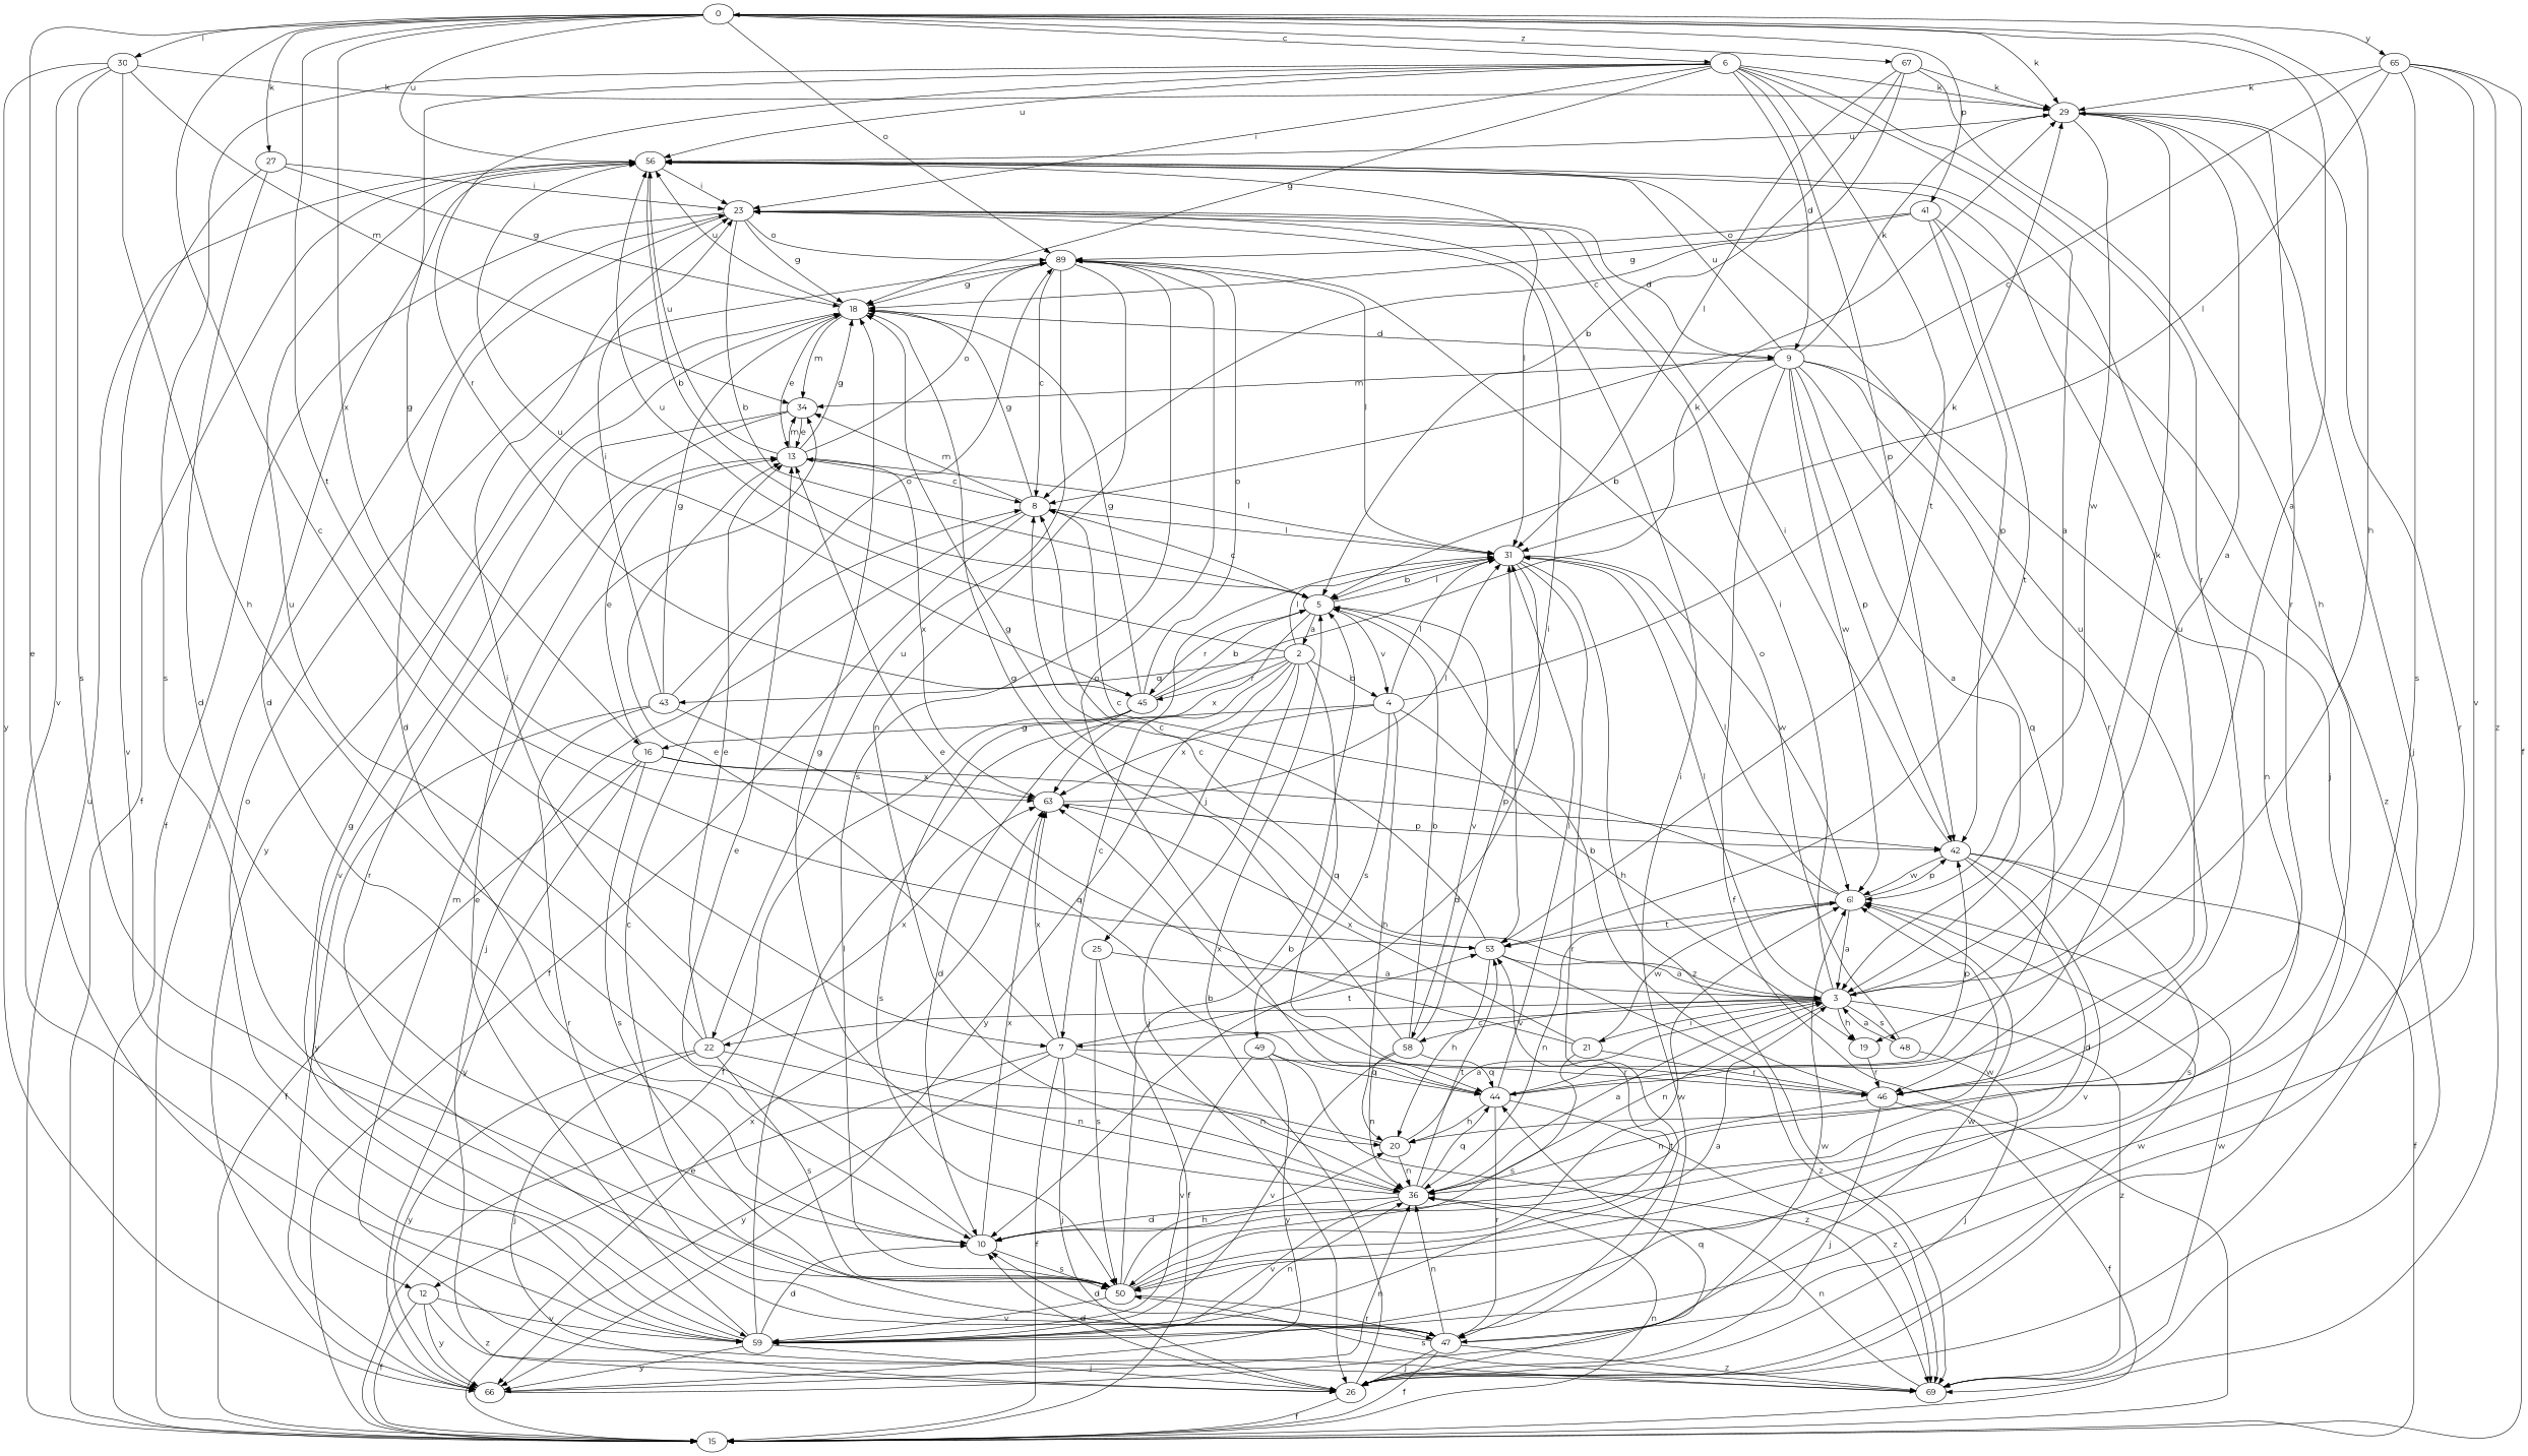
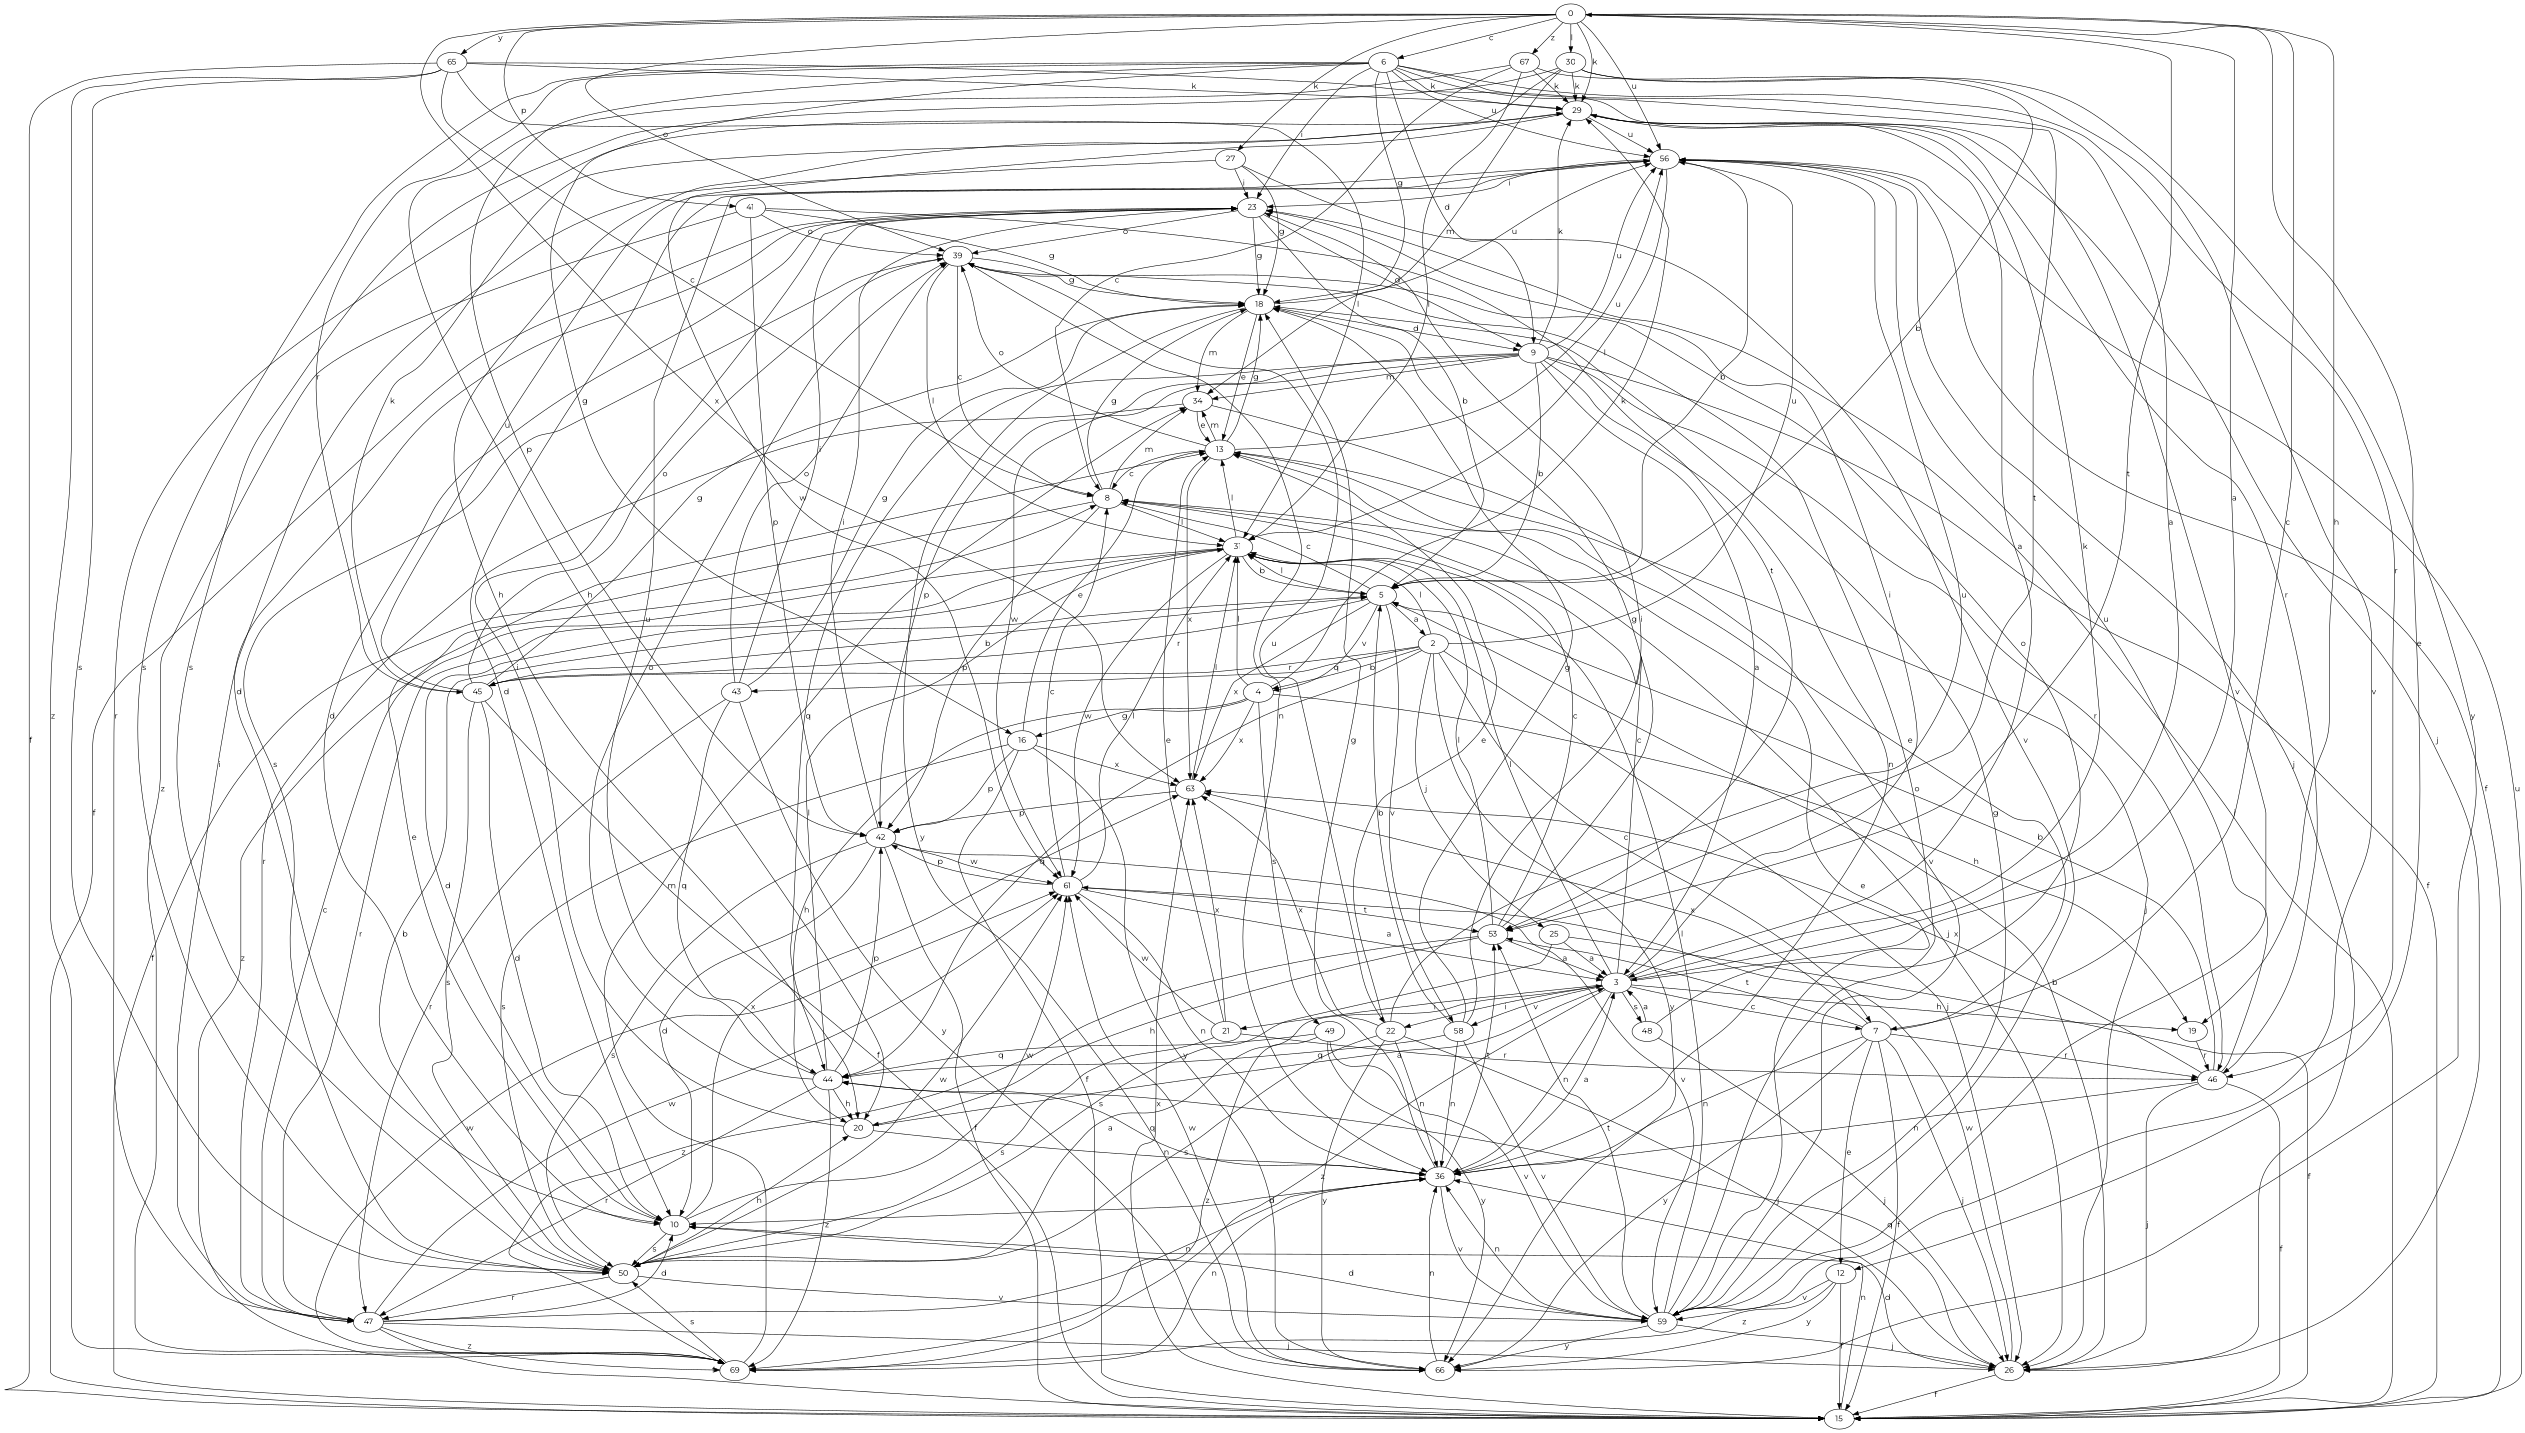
  strict digraph {
    fontname=Montserrat
    node [fontname=Montserrat]
    edge [fontname=Montserrat]
    0
    6
    7
    12
    19
    27
    29
    30
-   39 [label=89]
+   39
    41
    53
    56
    63
    65
    67
    45
    3
    23
    16
    9
    18
    42
    46
    50
    26
    66
    36
    13
    15
    69
    59
    10
    61
    47
    20
    34
    31
    8
    22
    5
    2
    4
    25
    43
    44
    49
    21
    48
    58
    0 -> 6 [label=c]
    0 -> 7 [label=c]
    0 -> 12 [label=e]
    0 -> 19 [label=h]
    0 -> 27 [label=k]
    0 -> 29 [label=k]
    0 -> 30 [label=l]
    0 -> 39 [label=o]
    0 -> 41 [label=p]
    0 -> 53 [label=t]
    0 -> 56 [label=u]
    0 -> 63 [label=x]
    0 -> 65 [label=y]
    0 -> 67 [label=z]
    6 -> 29 [label=k]
    6 -> 53 [label=t]
    6 -> 56 [label=u]
    6 -> 45 [label=r]
    6 -> 3 [label=a]
    6 -> 23 [label=i]
    6 -> 16 [label=g]
    6 -> 9 [label=d]
    6 -> 18 [label=g]
    6 -> 42 [label=p]
    6 -> 46 [label=r]
    6 -> 50 [label=s]
    7 -> 12 [label=e]
    7 -> 53 [label=t]
    7 -> 63 [label=x]
    7 -> 46 [label=r]
    7 -> 26 [label=j]
    7 -> 66 [label=y]
    7 -> 36 [label=n]
    7 -> 13 [label=e]
    7 -> 15 [label=f]
    12 -> 66 [label=y]
    12 -> 15 [label=f]
    12 -> 69 [label=z]
    12 -> 59 [label=v]
    19 -> 46 [label=r]
    27 -> 23 [label=i]
    27 -> 18 [label=g]
    27 -> 59 [label=v]
    27 -> 10 [label=d]
    29 -> 56 [label=u]
    29 -> 3 [label=a]
    29 -> 46 [label=r]
    29 -> 26 [label=j]
    29 -> 61 [label=w]
    29 -> 47 [label=r]
    30 -> 29 [label=k]
    30 -> 50 [label=s]
    30 -> 66 [label=y]
    30 -> 59 [label=v]
    30 -> 20 [label=h]
    30 -> 34 [label=m]
    39 -> 18 [label=g]
    39 -> 50 [label=s]
    39 -> 36 [label=n]
    39 -> 31 [label=l]
    39 -> 8 [label=c]
    39 -> 22 [label=u]
    41 -> 39 [label=o]
    41 -> 53 [label=t]
    41 -> 18 [label=g]
    41 -> 42 [label=p]
    41 -> 69 [label=z]
    53 -> 3 [label=a]
    53 -> 18 [label=g]
    53 -> 69 [label=z]
    53 -> 20 [label=h]
    53 -> 31 [label=l]
    53 -> 8 [label=c]
    56 -> 23 [label=i]
    56 -> 26 [label=j]
    56 -> 15 [label=f]
    56 -> 10 [label=d]
    56 -> 31 [label=l]
    56 -> 5 [label=b]
    63 -> 42 [label=p]
    63 -> 31 [label=l]
    65 -> 29 [label=k]
    65 -> 50 [label=s]
    65 -> 15 [label=f]
    65 -> 69 [label=z]
    65 -> 59 [label=v]
    65 -> 31 [label=l]
    65 -> 8 [label=c]
    67 -> 29 [label=k]
    67 -> 20 [label=h]
    67 -> 31 [label=l]
    67 -> 8 [label=c]
    67 -> 5 [label=b]
    45 -> 29 [label=k]
    45 -> 39 [label=o]
    45 -> 56 [label=u]
    45 -> 18 [label=g]
    45 -> 50 [label=s]
    45 -> 15 [label=f]
    45 -> 10 [label=d]
    45 -> 5 [label=b]
    3 -> 0 [label=a]
    3 -> 7 [label=c]
    3 -> 19 [label=h]
    3 -> 29 [label=k]
    3 -> 23 [label=i]
    3 -> 36 [label=n]
    3 -> 69 [label=z]
    3 -> 31 [label=l]
    3 -> 8 [label=c]
    3 -> 22 [label=i]
    3 -> 21 [label=i]
    3 -> 48 [label=s]
    3 -> 58 [label=v]
    23 -> 39 [label=o]
    23 -> 9 [label=d]
    23 -> 18 [label=g]
    23 -> 15 [label=f]
    23 -> 10 [label=d]
    23 -> 5 [label=b]
    16 -> 63 [label=x]
    16 -> 42 [label=p]
    16 -> 50 [label=s]
    16 -> 66 [label=y]
    16 -> 13 [label=e]
    16 -> 15 [label=f]
    9 -> 29 [label=k]
    9 -> 56 [label=u]
    9 -> 3 [label=a]
    9 -> 42 [label=p]
    9 -> 46 [label=r]
    9 -> 36 [label=n]
    9 -> 15 [label=f]
    9 -> 61 [label=w]
    9 -> 34 [label=m]
    9 -> 5 [label=b]
    9 -> 44 [label=q]
    18 -> 56 [label=u]
    18 -> 9 [label=d]
    18 -> 66 [label=y]
    18 -> 13 [label=e]
    18 -> 34 [label=m]
    42 -> 23 [label=i]
    42 -> 50 [label=s]
    42 -> 15 [label=f]
    42 -> 59 [label=v]
    42 -> 10 [label=d]
    42 -> 61 [label=w]
    46 -> 56 [label=u]
    46 -> 63 [label=x]
    46 -> 26 [label=j]
    46 -> 36 [label=n]
    46 -> 15 [label=f]
    46 -> 5 [label=b]
    50 -> 3 [label=a]
    50 -> 59 [label=v]
    50 -> 61 [label=w]
    50 -> 47 [label=r]
    50 -> 20 [label=h]
    50 -> 5 [label=b]
    26 -> 15 [label=f]
    26 -> 10 [label=d]
    26 -> 61 [label=w]
    26 -> 5 [label=b]
    26 -> 44 [label=q]
    66 -> 36 [label=n]
    66 -> 61 [label=w]
    36 -> 53 [label=t]
    36 -> 3 [label=a]
    36 -> 18 [label=g]
    36 -> 59 [label=v]
    36 -> 10 [label=d]
    36 -> 44 [label=q]
    13 -> 39 [label=o]
    13 -> 56 [label=u]
    13 -> 63 [label=x]
    13 -> 18 [label=g]
+   13 -> 26 [label=j]
    13 -> 34 [label=m]
    13 -> 8 [label=c]
    15 -> 56 [label=u]
    15 -> 63 [label=x]
    15 -> 23 [label=i]
    15 -> 36 [label=n]
    69 -> 50 [label=s]
    69 -> 36 [label=n]
    69 -> 61 [label=w]
    69 -> 34 [label=m]
    59 -> 39 [label=o]
    59 -> 53 [label=t]
    59 -> 18 [label=g]
    59 -> 26 [label=j]
    59 -> 66 [label=y]
    59 -> 36 [label=n]
    59 -> 13 [label=e]
    59 -> 10 [label=d]
    59 -> 31 [label=l]
    10 -> 63 [label=x]
    10 -> 50 [label=s]
    10 -> 13 [label=e]
    10 -> 61 [label=w]
    61 -> 53 [label=t]
    61 -> 3 [label=a]
    61 -> 42 [label=p]
    61 -> 36 [label=n]
    61 -> 31 [label=l]
    61 -> 8 [label=c]
    47 -> 23 [label=i]
    47 -> 26 [label=j]
    47 -> 36 [label=n]
    47 -> 15 [label=f]
    47 -> 69 [label=z]
    47 -> 10 [label=d]
    47 -> 61 [label=w]
    47 -> 8 [label=c]
    20 -> 3 [label=a]
    20 -> 23 [label=i]
    20 -> 36 [label=n]
    34 -> 13 [label=e]
    34 -> 59 [label=v]
    34 -> 47 [label=r]
    31 -> 13 [label=l]
    31 -> 69 [label=z]
    31 -> 10 [label=d]
    31 -> 61 [label=w]
    31 -> 47 [label=r]
    31 -> 5 [label=b]
    8 -> 18 [label=g]
+   8 -> 42 [label=p]
    8 -> 26 [label=j]
    8 -> 15 [label=f]
    8 -> 34 [label=m]
    8 -> 31 [label=l]
    22 -> 56 [label=u]
    22 -> 63 [label=x]
    22 -> 50 [label=s]
    22 -> 26 [label=j]
    22 -> 66 [label=y]
    22 -> 36 [label=n]
    22 -> 13 [label=e]
    5 -> 63 [label=x]
    5 -> 45 [label=r]
    5 -> 31 [label=l]
    5 -> 8 [label=c]
    5 -> 2 [label=a]
    5 -> 4 [label=v]
    5 -> 58 [label=v]
    2 -> 7 [label=c]
    2 -> 56 [label=u]
    2 -> 45 [label=r]
    2 -> 26 [label=j]
    2 -> 66 [label=y]
    2 -> 31 [label=l]
    2 -> 4 [label=b]
    2 -> 25 [label=j]
    2 -> 43 [label=q]
    2 -> 44 [label=q]
    4 -> 19 [label=h]
    4 -> 29 [label=k]
    4 -> 63 [label=x]
    4 -> 16 [label=g]
    4 -> 20 [label=h]
    4 -> 31 [label=l]
    4 -> 49 [label=s]
    25 -> 3 [label=a]
    25 -> 50 [label=s]
    25 -> 15 [label=f]
    43 -> 39 [label=o]
    43 -> 23 [label=i]
    43 -> 18 [label=g]
    43 -> 66 [label=y]
    43 -> 47 [label=r]
    43 -> 44 [label=q]
    44 -> 39 [label=o]
    44 -> 56 [label=u]
    44 -> 42 [label=p]
    44 -> 69 [label=z]
    44 -> 47 [label=r]
    44 -> 20 [label=h]
    44 -> 31 [label=l]
    49 -> 66 [label=y]
    49 -> 69 [label=z]
    49 -> 59 [label=v]
    49 -> 44 [label=q]
    21 -> 63 [label=x]
    21 -> 46 [label=r]
    21 -> 50 [label=s]
    21 -> 13 [label=e]
    21 -> 61 [label=w]
    48 -> 39 [label=o]
    48 -> 3 [label=a]
    48 -> 26 [label=j]
    58 -> 23 [label=i]
    58 -> 18 [label=g]
    58 -> 36 [label=n]
    58 -> 59 [label=v]
    58 -> 5 [label=b]
    58 -> 44 [label=q]
  }
